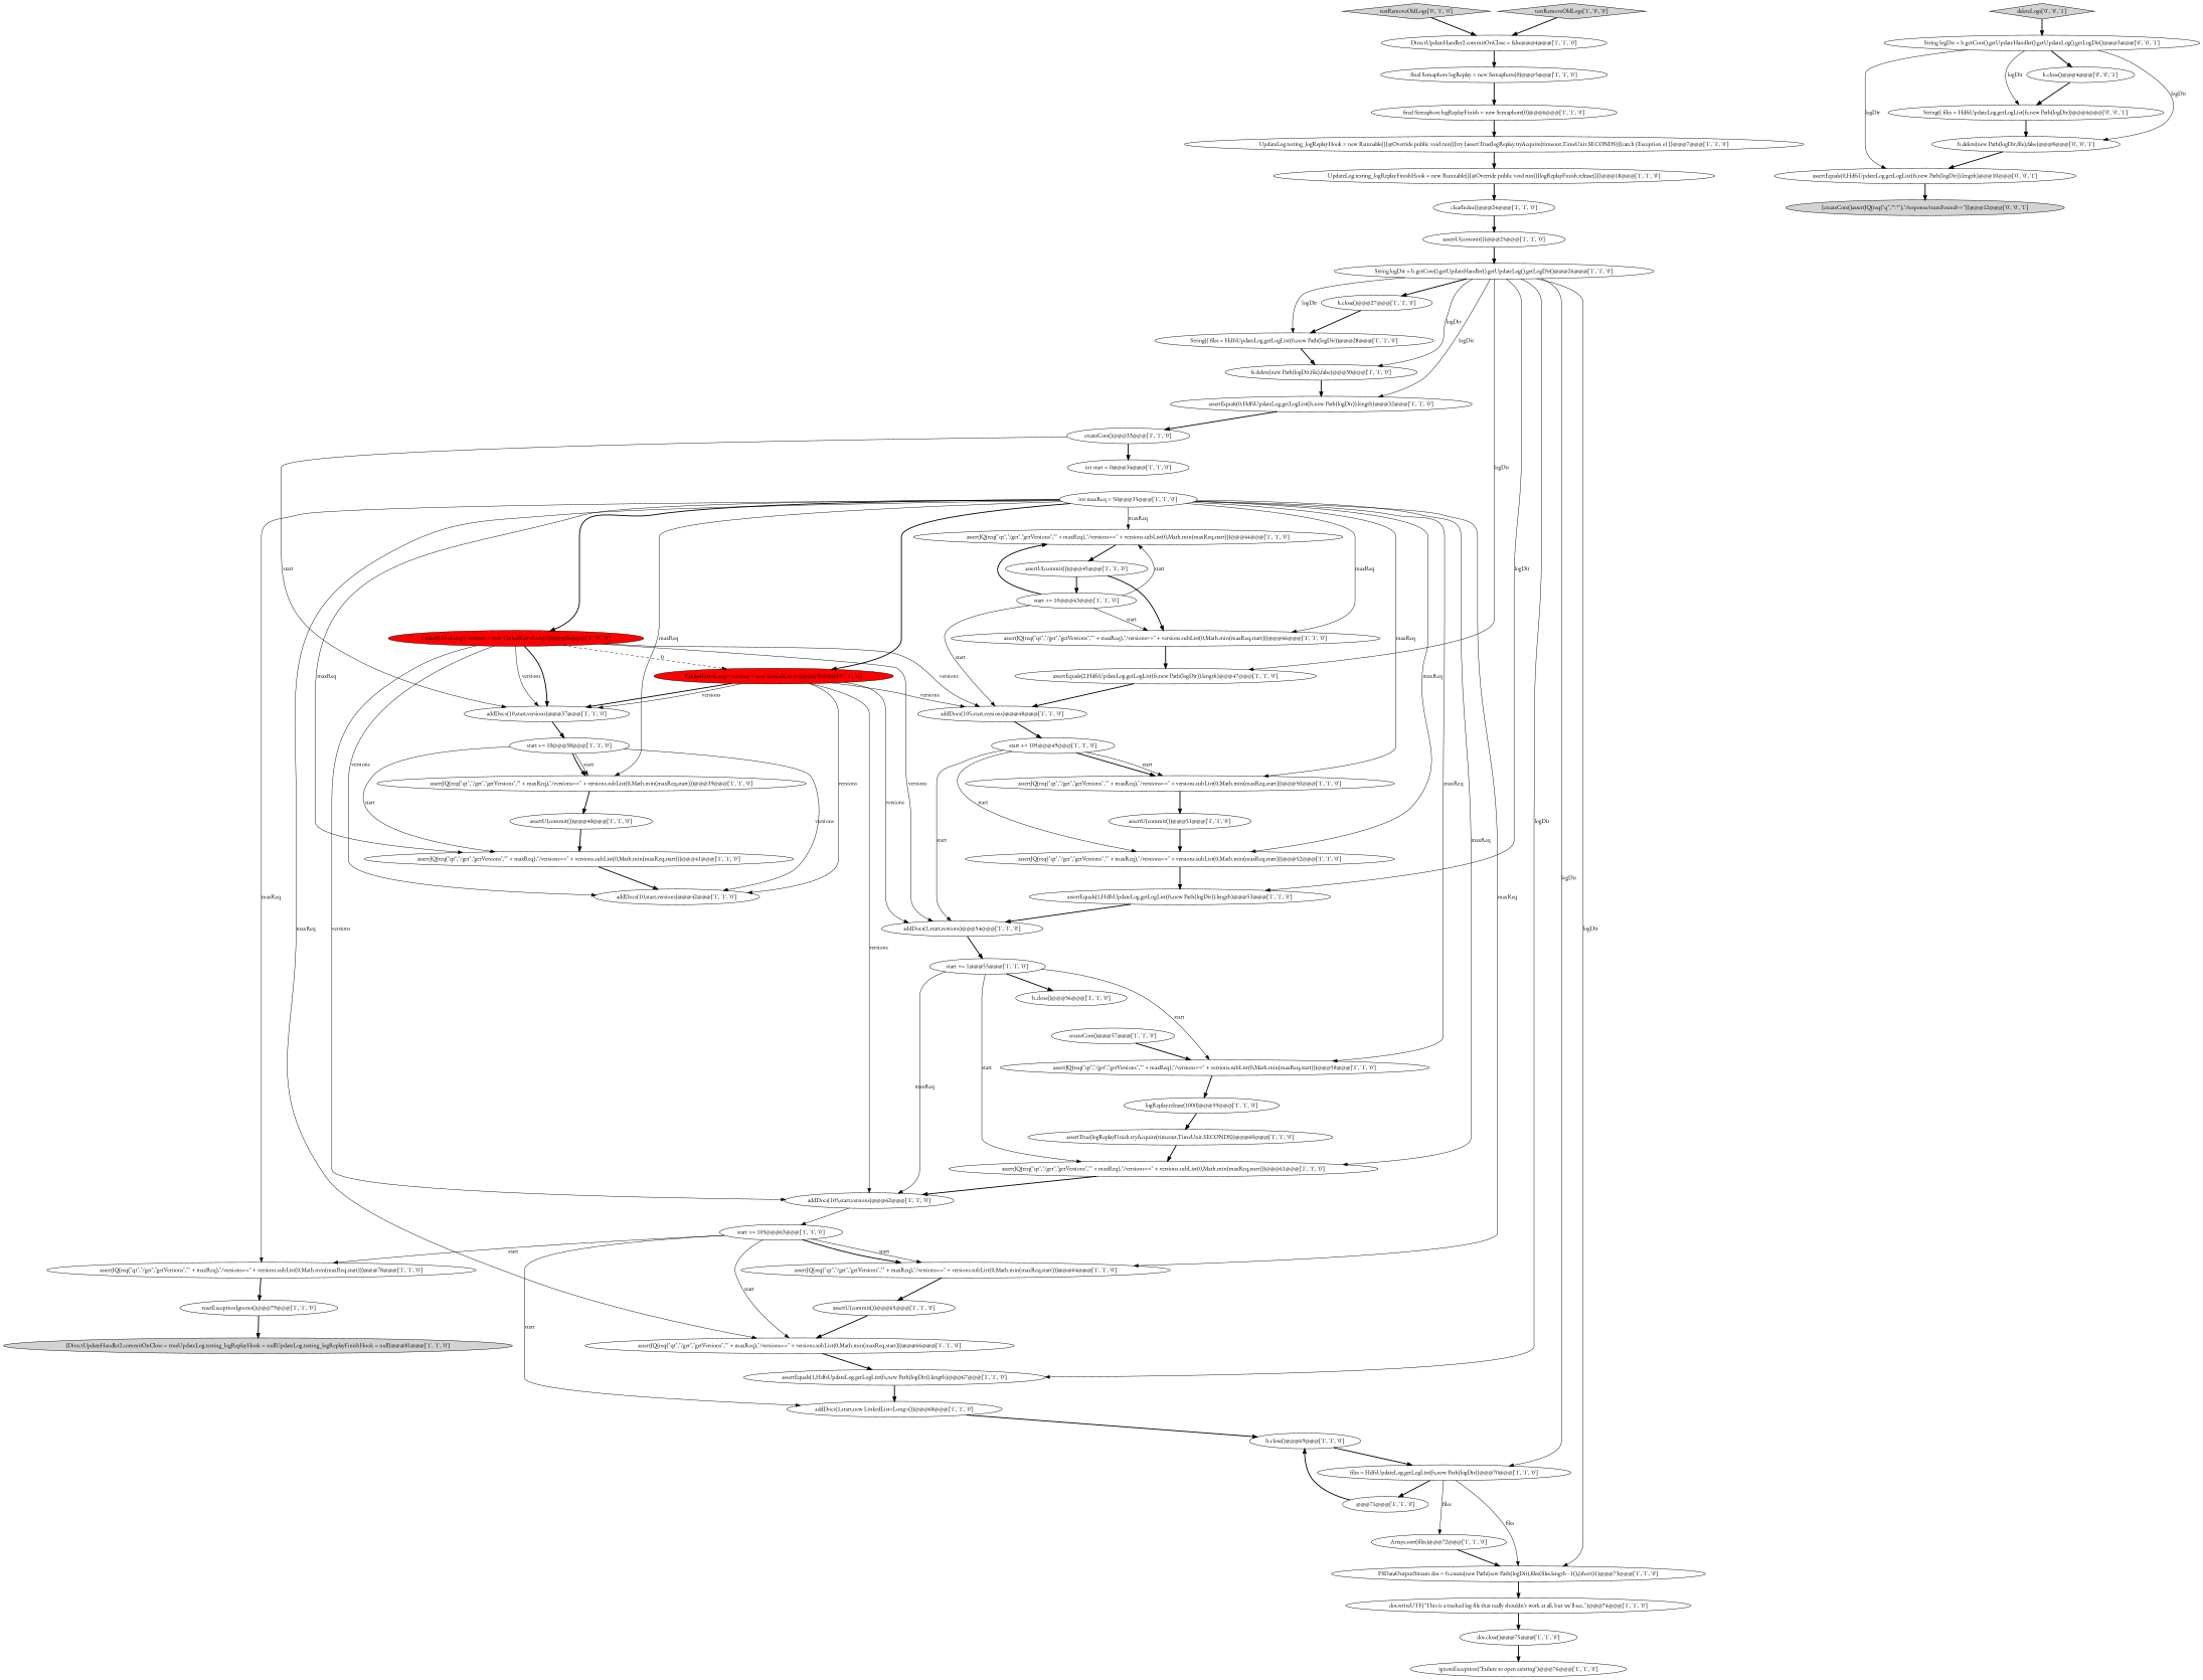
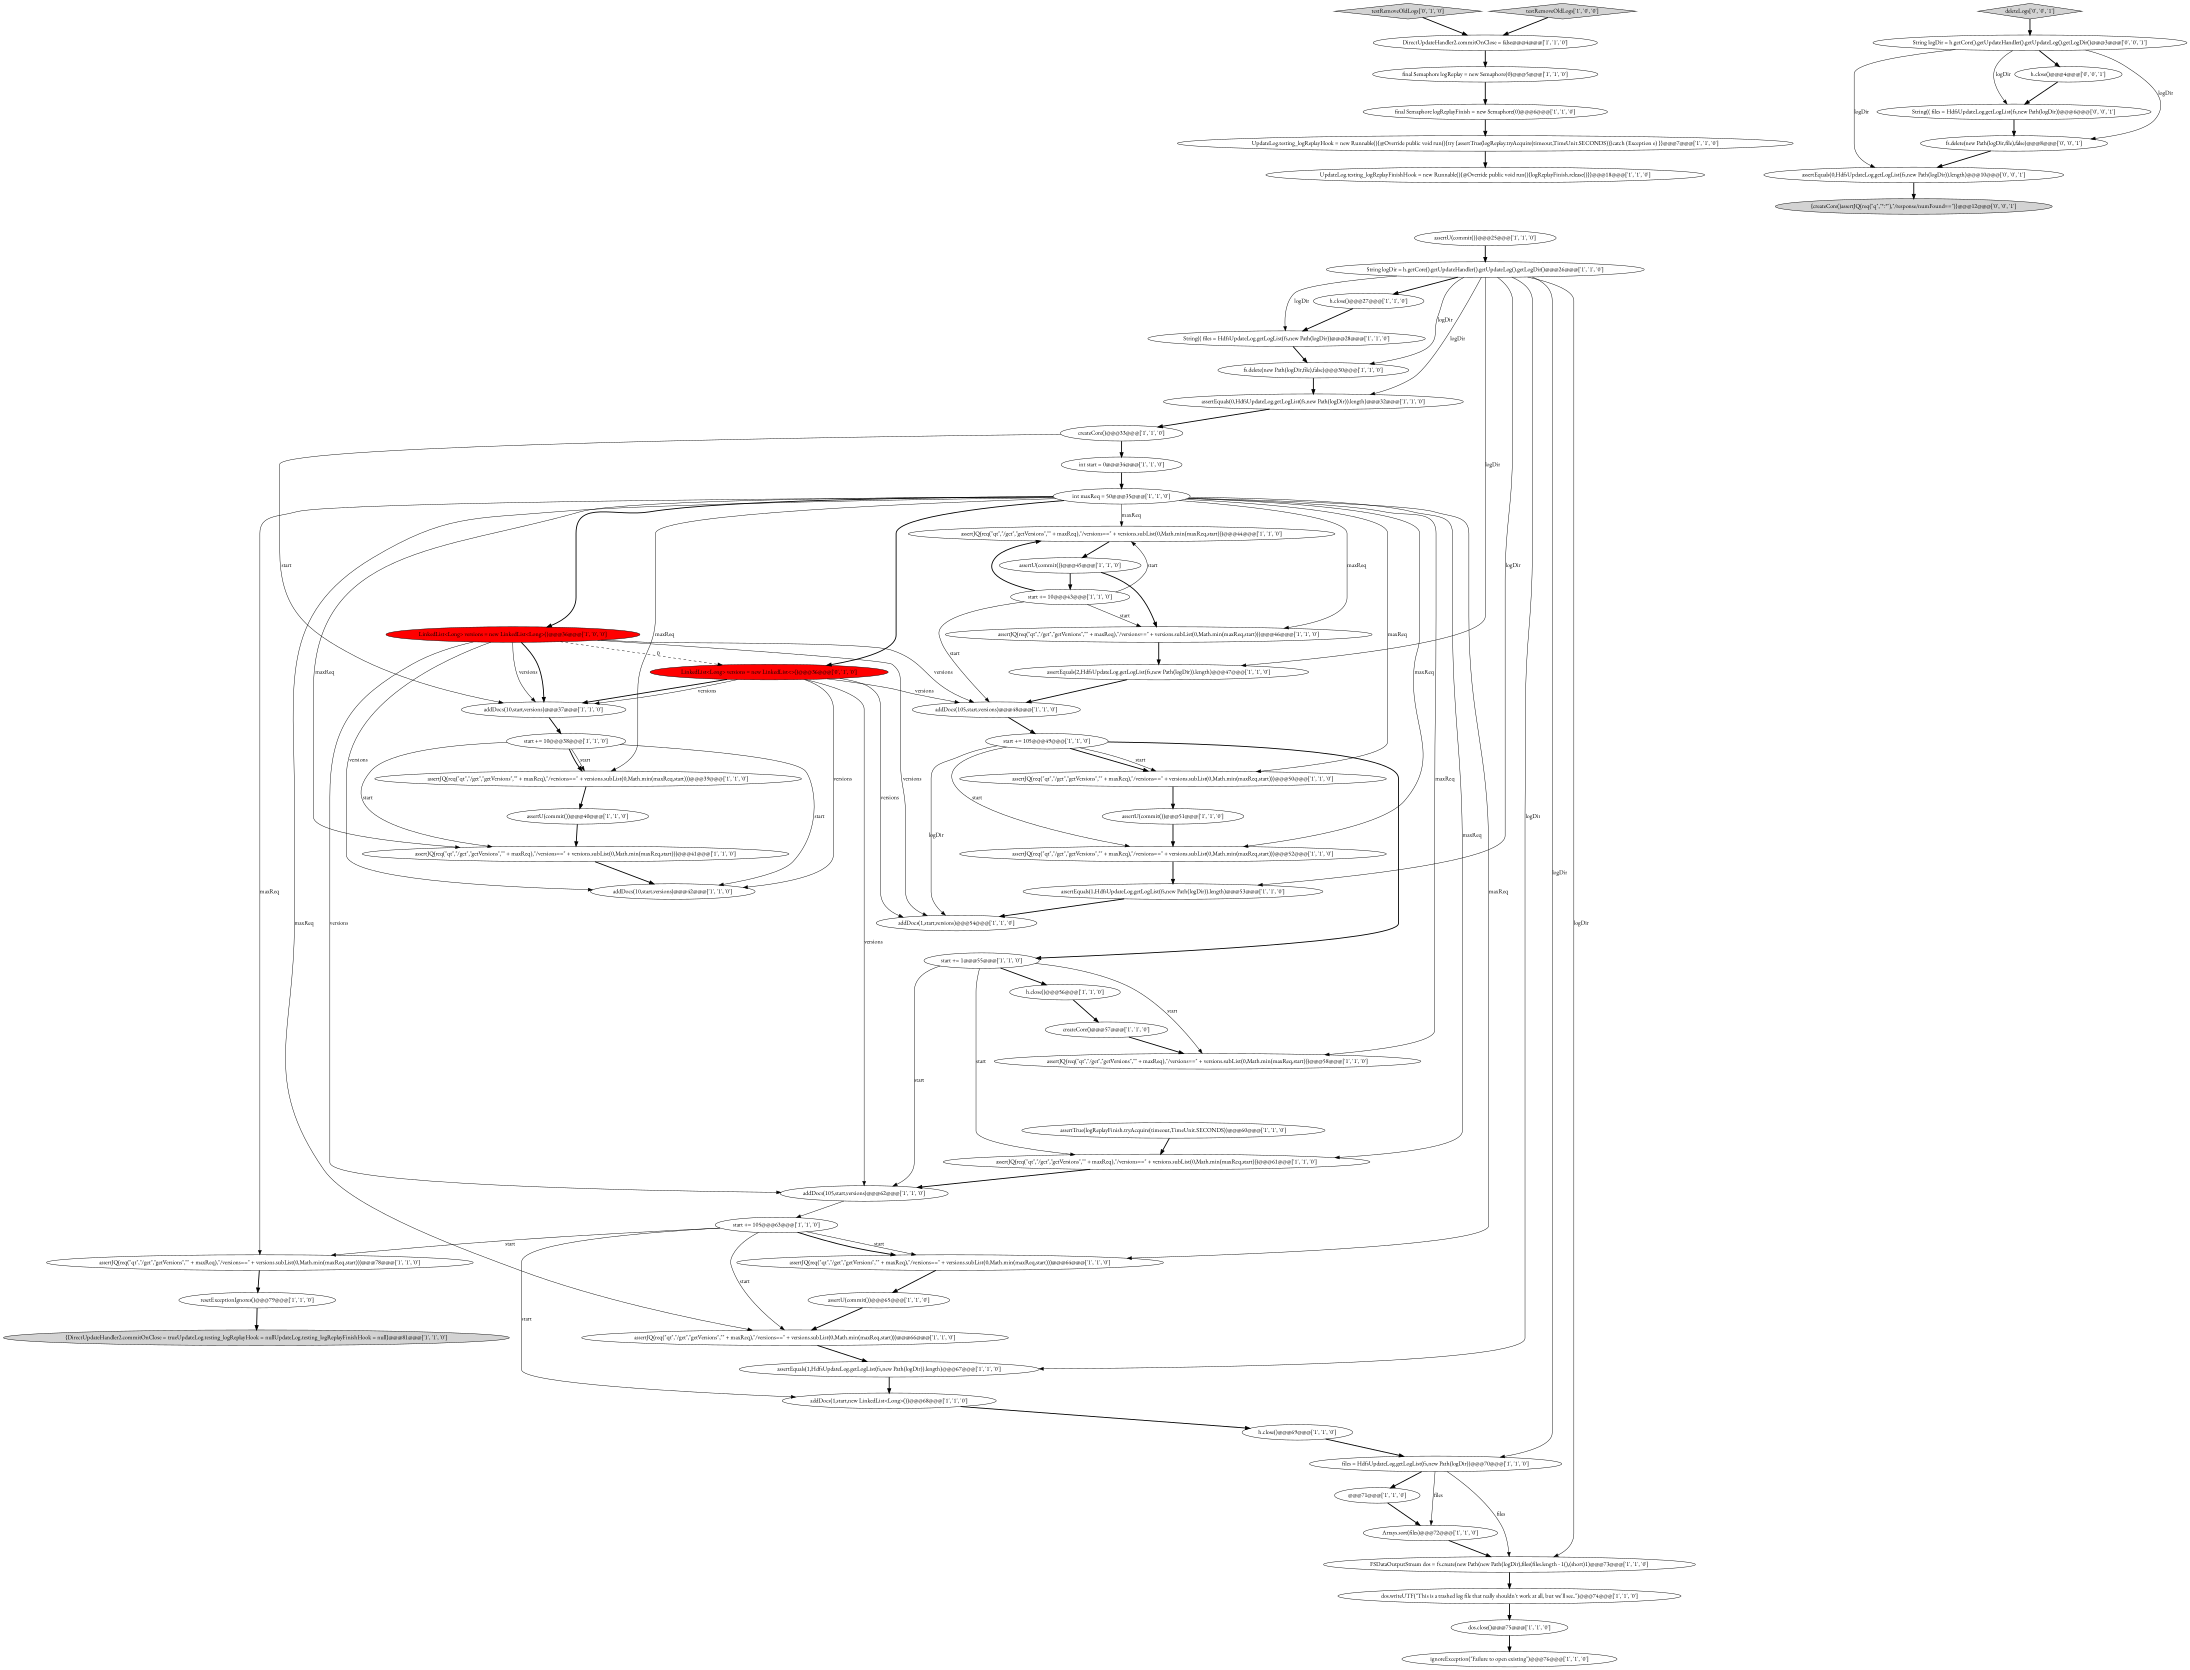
  digraph {
    fontname="EB Garamond"
    node [fillcolor=white fontname="EB Garamond" shape=ellipse style=filled]
    edge [fontname="EB Garamond" style=bold]
    n1 [label="String(( files = HdfsUpdateLog.getLogList(fs,new Path(logDir))@@@28@@@['1', '1', '0']"]
    n2 [label="fs.delete(new Path(logDir,file),false)@@@30@@@['1', '1', '0']"]
    n3 [label="assertEquals(0,HdfsUpdateLog.getLogList(fs,new Path(logDir)).length)@@@32@@@['1', '1', '0']"]
    n4 [label="DirectUpdateHandler2.commitOnClose = false@@@4@@@['1', '1', '0']"]
    n5 [label="final Semaphore logReplay = new Semaphore(0)@@@5@@@['1', '1', '0']"]
    n6 [label="final Semaphore logReplayFinish = new Semaphore(0)@@@6@@@['1', '1', '0']"]
    n7 [label="start += 105@@@49@@@['1', '1', '0']"]
    n8 [label="assertJQ(req(\"qt\",\"/get\",\"getVersions\",\"\" + maxReq),\"/versions==\" + versions.subList(0,Math.min(maxReq,start)))@@@50@@@['1', '1', '0']"]
    n9 [label="assertJQ(req(\"qt\",\"/get\",\"getVersions\",\"\" + maxReq),\"/versions==\" + versions.subList(0,Math.min(maxReq,start)))@@@52@@@['1', '1', '0']"]
    n10 [label="addDocs(1,start,versions)@@@54@@@['1', '1', '0']"]
    n11 [label="assertU(commit())@@@51@@@['1', '1', '0']"]
    n12 [label="assertEquals(1,HdfsUpdateLog.getLogList(fs,new Path(logDir)).length)@@@53@@@['1', '1', '0']"]
    n13 [label="start += 1@@@55@@@['1', '1', '0']"]
    n14 [fillcolor=lightgray label="testRemoveOldLogs['0', '1', '0']" shape=diamond]
    n15 [label="createCore()@@@57@@@['1', '1', '0']"]
    n16 [label="assertJQ(req(\"qt\",\"/get\",\"getVersions\",\"\" + maxReq),\"/versions==\" + versions.subList(0,Math.min(maxReq,start)))@@@58@@@['1', '1', '0']"]
-   n17 [label="logReplay.release(1000)@@@59@@@['1', '1', '0']"]
    n18 [label="Arrays.sort(files)@@@72@@@['1', '1', '0']"]
    n19 [label="FSDataOutputStream dos = fs.create(new Path(new Path(logDir),files(files.length - 1(),(short)1)@@@73@@@['1', '1', '0']"]
    n20 [label="dos.writeUTF(\"This is a trashed log file that really shouldn't work at all, but we'll see..\")@@@74@@@['1', '1', '0']"]
    n21 [label="assertJQ(req(\"qt\",\"/get\",\"getVersions\",\"\" + maxReq),\"/versions==\" + versions.subList(0,Math.min(maxReq,start)))@@@64@@@['1', '1', '0']"]
    n22 [label="assertU(commit())@@@65@@@['1', '1', '0']"]
    n23 [label="assertJQ(req(\"qt\",\"/get\",\"getVersions\",\"\" + maxReq),\"/versions==\" + versions.subList(0,Math.min(maxReq,start)))@@@66@@@['1', '1', '0']"]
    n24 [label="dos.close()@@@75@@@['1', '1', '0']"]
    n25 [label="ignoreException(\"Failure to open existing\")@@@76@@@['1', '1', '0']"]
    n26 [label="addDocs(105,start,versions)@@@62@@@['1', '1', '0']"]
    n27 [label="start += 105@@@63@@@['1', '1', '0']"]
    n28 [label="addDocs(1,start,new LinkedList<Long>())@@@68@@@['1', '1', '0']"]
    n29 [label="assertJQ(req(\"qt\",\"/get\",\"getVersions\",\"\" + maxReq),\"/versions==\" + versions.subList(0,Math.min(maxReq,start)))@@@78@@@['1', '1', '0']"]
    n30 [label="assertJQ(req(\"qt\",\"/get\",\"getVersions\",\"\" + maxReq),\"/versions==\" + versions.subList(0,Math.min(maxReq,start)))@@@41@@@['1', '1', '0']"]
    n31 [label="addDocs(10,start,versions)@@@42@@@['1', '1', '0']"]
    n32 [label="createCore()@@@33@@@['1', '1', '0']"]
    n33 [label="UpdateLog.testing_logReplayHook = new Runnable(){@Override public void run(){try {assertTrue(logReplay.tryAcquire(timeout,TimeUnit.SECONDS))}catch (Exception e) }}@@@7@@@['1', '1', '0']"]
    n34 [label="assertU(commit())@@@40@@@['1', '1', '0']"]
    n35 [label="UpdateLog.testing_logReplayFinishHook = new Runnable(){@Override public void run(){logReplayFinish.release()}}@@@18@@@['1', '1', '0']"]
-   n36 [label="clearIndex()@@@24@@@['1', '1', '0']"]
    n37 [label="assertU(commit())@@@25@@@['1', '1', '0']"]
    n38 [label="String logDir = h.getCore().getUpdateHandler().getUpdateLog().getLogDir()@@@26@@@['1', '1', '0']"]
    n39 [label="addDocs(10,start,versions)@@@37@@@['1', '1', '0']"]
    n40 [label="start += 10@@@38@@@['1', '1', '0']"]
    n41 [label="assertJQ(req(\"qt\",\"/get\",\"getVersions\",\"\" + maxReq),\"/versions==\" + versions.subList(0,Math.min(maxReq,start)))@@@39@@@['1', '1', '0']"]
    n42 [label="assertEquals(1,HdfsUpdateLog.getLogList(fs,new Path(logDir)).length)@@@67@@@['1', '1', '0']"]
    n43 [label="h.close()@@@69@@@['1', '1', '0']"]
    n44 [label="int start = 0@@@34@@@['1', '1', '0']"]
    n45 [fillcolor=lightgray label="{DirectUpdateHandler2.commitOnClose = trueUpdateLog.testing_logReplayHook = nullUpdateLog.testing_logReplayFinishHook = null}@@@81@@@['1', '1', '0']"]
    n46 [label="h.close()@@@27@@@['1', '1', '0']"]
    n47 [fillcolor=red label="LinkedList<Long> versions = new LinkedList<>()@@@36@@@['0', '1', '0']"]
    n48 [label="addDocs(105,start,versions)@@@48@@@['1', '1', '0']"]
    n49 [label="assertU(commit())@@@45@@@['1', '1', '0']"]
    n50 [label="assertJQ(req(\"qt\",\"/get\",\"getVersions\",\"\" + maxReq),\"/versions==\" + versions.subList(0,Math.min(maxReq,start)))@@@46@@@['1', '1', '0']"]
    n51 [label="start += 10@@@43@@@['1', '1', '0']"]
    n52 [label="assertEquals(2,HdfsUpdateLog.getLogList(fs,new Path(logDir)).length)@@@47@@@['1', '1', '0']"]
    n53 [fillcolor=red label="LinkedList<Long> versions = new LinkedList<Long>()@@@36@@@['1', '0', '0']"]
    n54 [label="resetExceptionIgnores()@@@79@@@['1', '1', '0']"]
    n55 [label="h.close()@@@56@@@['1', '1', '0']"]
    n56 [label="assertJQ(req(\"qt\",\"/get\",\"getVersions\",\"\" + maxReq),\"/versions==\" + versions.subList(0,Math.min(maxReq,start)))@@@61@@@['1', '1', '0']"]
    n57 [label="@@@71@@@['1', '1', '0']"]
    n58 [label="int maxReq = 50@@@35@@@['1', '1', '0']"]
    n59 [label="assertJQ(req(\"qt\",\"/get\",\"getVersions\",\"\" + maxReq),\"/versions==\" + versions.subList(0,Math.min(maxReq,start)))@@@44@@@['1', '1', '0']"]
    n60 [label="files = HdfsUpdateLog.getLogList(fs,new Path(logDir))@@@70@@@['1', '1', '0']"]
    n61 [label="String logDir = h.getCore().getUpdateHandler().getUpdateLog().getLogDir()@@@3@@@['0', '0', '1']"]
    n62 [label="assertEquals(0,HdfsUpdateLog.getLogList(fs,new Path(logDir)).length)@@@10@@@['0', '0', '1']"]
    n63 [label="String(( files = HdfsUpdateLog.getLogList(fs,new Path(logDir))@@@6@@@['0', '0', '1']"]
    n64 [label="h.close()@@@4@@@['0', '0', '1']"]
    n65 [label="fs.delete(new Path(logDir,file),false)@@@8@@@['0', '0', '1']"]
    n66 [fillcolor=lightgray label="{createCore()assertJQ(req(\"q\",\"*:*\"),\"/response/numFound==\")}@@@12@@@['0', '0', '1']"]
    n67 [label="assertTrue(logReplayFinish.tryAcquire(timeout,TimeUnit.SECONDS))@@@60@@@['1', '1', '0']"]
    n68 [fillcolor=lightgray label="testRemoveOldLogs['1', '0', '0']" shape=diamond]
    n69 [fillcolor=lightgray label="deleteLogs['0', '0', '1']" shape=diamond]
    n1 -> n2
    n2 -> n3
    n3 -> n32
    n4 -> n5
    n5 -> n6
    n6 -> n33
    n7 -> n8
    n7 -> n8 [label=start style=solid]
    n7 -> n9 [label=start style=solid]
-   n7 -> n10 [label=start style=solid]
+   n7 -> n10 [label=logDir style=solid]
    n8 -> n11
    n9 -> n12
-   n10 -> n13
+   n7 -> n13
    n11 -> n9
    n12 -> n10
    n13 -> n16 [label=start style=solid]
-   n13 -> n26 [label=maxReq style=solid]
+   n13 -> n26 [label=start style=solid]
    n13 -> n55
    n13 -> n56 [label=start style=solid]
    n14 -> n4
    n15 -> n16
-   n16 -> n17
-   n17 -> n67
    n18 -> n19
    n19 -> n20
    n20 -> n24
    n21 -> n22
    n22 -> n23
    n23 -> n42
    n24 -> n25
    n26 -> n27 [style=solid]
    n27 -> n21 [label=start style=solid]
    n27 -> n21
    n27 -> n23 [label=start style=solid]
    n27 -> n28 [label=start style=solid]
    n27 -> n29 [label=start style=solid]
    n28 -> n43
    n29 -> n54
    n30 -> n31
    n32 -> n39 [label=start style=solid]
    n32 -> n44
    n33 -> n35
    n34 -> n30
-   n35 -> n36
-   n36 -> n37
    n37 -> n38
    n38 -> n1 [label=logDir style=solid]
    n38 -> n2 [label=logDir style=solid]
    n38 -> n3 [label=logDir style=solid]
    n38 -> n12 [label=logDir style=solid]
    n38 -> n19 [label=logDir style=solid]
    n38 -> n42 [label=logDir style=solid]
    n38 -> n46
    n38 -> n52 [label=logDir style=solid]
    n38 -> n60 [label=logDir style=solid]
    n39 -> n40
    n40 -> n30 [label=start style=solid]
-   n40 -> n31 [label=versions style=solid]
+   n40 -> n31 [label=start style=solid]
    n40 -> n41
    n40 -> n41 [label=start style=solid]
    n41 -> n34
    n42 -> n28
    n43 -> n60
+   n44 -> n58
    n46 -> n1
    n47 -> n10 [label=versions style=solid]
    n47 -> n26 [label=versions style=solid]
    n47 -> n31 [label=versions style=solid]
    n47 -> n39
    n47 -> n39 [label=versions style=solid]
    n47 -> n48 [label=versions style=solid]
    n48 -> n7
    n49 -> n50
    n49 -> n51
    n50 -> n52
    n51 -> n48 [label=start style=solid]
    n51 -> n50 [label=start style=solid]
    n51 -> n59
    n51 -> n59 [label=start style=solid]
    n52 -> n48
    n53 -> n10 [label=versions style=solid]
    n53 -> n26 [label=versions style=solid]
    n53 -> n31 [label=versions style=solid]
    n53 -> n39 [label=versions style=solid]
    n53 -> n39
    n53 -> n47 [label=0 style=dashed]
    n53 -> n48 [label=versions style=solid]
    n54 -> n45
+   n55 -> n15
    n56 -> n26
-   n57 -> n43
+   n57 -> n18
    n58 -> n8 [label=maxReq style=solid]
    n58 -> n9 [label=maxReq style=solid]
    n58 -> n16 [label=maxReq style=solid]
    n58 -> n21 [label=maxReq style=solid]
    n58 -> n23 [label=maxReq style=solid]
    n58 -> n29 [label=maxReq style=solid]
    n58 -> n30 [label=maxReq style=solid]
    n58 -> n41 [label=maxReq style=solid]
    n58 -> n47
    n58 -> n50 [label=maxReq style=solid]
    n58 -> n53
    n58 -> n56 [label=maxReq style=solid]
    n58 -> n59 [label=maxReq style=solid]
    n59 -> n49
    n60 -> n18 [label=files style=solid]
    n60 -> n19 [label=files style=solid]
    n60 -> n57
    n61 -> n62 [label=logDir style=solid]
    n61 -> n63 [label=logDir style=solid]
    n61 -> n64
    n61 -> n65 [label=logDir style=solid]
    n62 -> n66
    n63 -> n65
    n64 -> n63
    n65 -> n62
    n67 -> n56
    n68 -> n4
    n69 -> n61
  }
